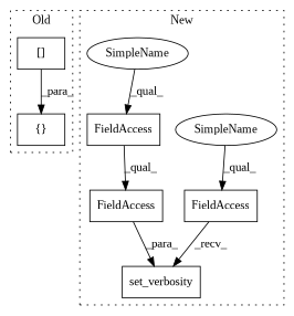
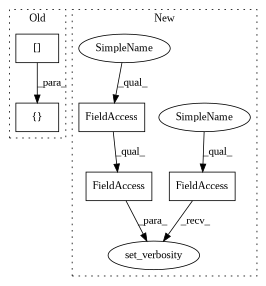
  digraph {
    fontname="Liberation Serif"
    node [a=22 l=18 s=1807 shape=box fontname="Liberation Serif"]
    edge [fontname="Liberation Serif"]
    n1 [a=2 l="12,1" label="[]" s="3626,3640"]
    n2 [a=4 l="1,1" label="{}" s="3625,3641"]
-   n3 [a=32 l="14,1" label=set_verbosity s="1793,1831"]
+   n3 [a=32 l="14,1" label=set_verbosity s="1793,1831" shape=ellipse]
    n4 [label=FieldAccess s=1774]
    n5 [label=FieldAccess]
    n6 [l=24 label=FieldAccess]
    n7 [a=42 l=10 label=SimpleName s=1774 shape=ellipse]
    n8 [a=42 l=10 label=SimpleName shape=ellipse]
    subgraph cluster_1 {
      label=Old
      style=dotted
      n1
      n2
    }
    subgraph cluster_2 {
      label=New
      style=dotted
      n3
      n4
      n5
      n6
      n7
      n8
    }
    n1 -> n2 [label=_para_]
    n4 -> n3 [label=_recv_]
    n5 -> n6 [label=_qual_]
    n6 -> n3 [label=_para_]
    n7 -> n4 [label=_qual_]
    n8 -> n5 [label=_qual_]
  }
